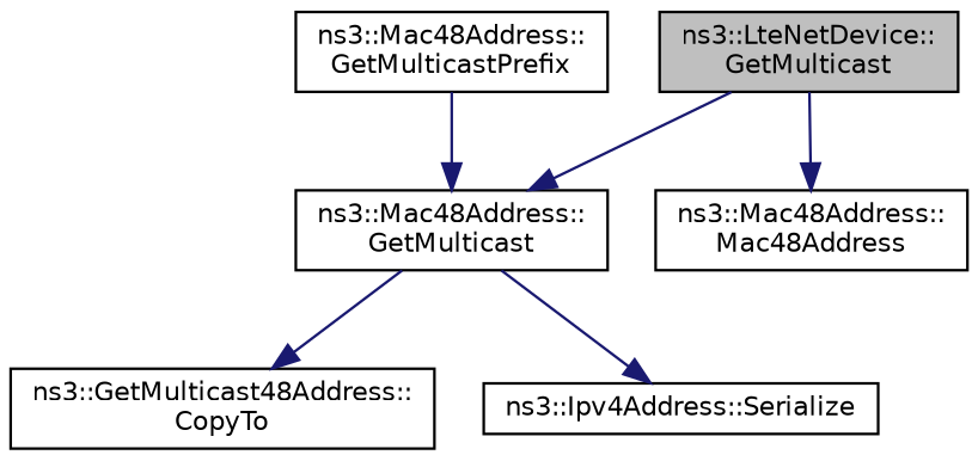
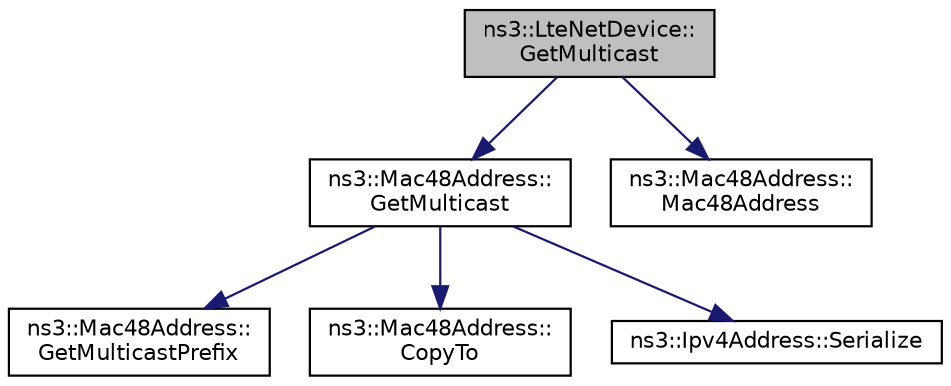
  digraph {
    rankdir=TB
    node [color=black fillcolor=white fontname=Helvetica fontsize=10 shape=record style=filled]
    edge [color=midnightblue fontname=Helvetica fontsize=10 labelfontname=Helvetica labelfontsize=10 style=solid]
    n1 [fillcolor=grey75 fontcolor=black height=0.2 label="ns3::LteNetDevice::\lGetMulticast" width=0.4]
    n2 [height=0.2 label="ns3::Mac48Address::\lGetMulticast" width=0.4]
    n3 [height=0.2 label="ns3::Mac48Address::\lMac48Address" width=0.4]
    n4 [height=0.2 label="ns3::Mac48Address::\lGetMulticastPrefix" width=0.4]
-   n5 [height=0.2 label="ns3::GetMulticast48Address::\lCopyTo" width=0.4]
+   n5 [height=0.2 label="ns3::Mac48Address::\lCopyTo" width=0.4]
    n6 [height=0.2 label="ns3::Ipv4Address::Serialize" width=0.4]
    n1 -> n2
    n1 -> n3
-   n4 -> n2
+   n2 -> n4
    n2 -> n5
    n2 -> n6
  }
